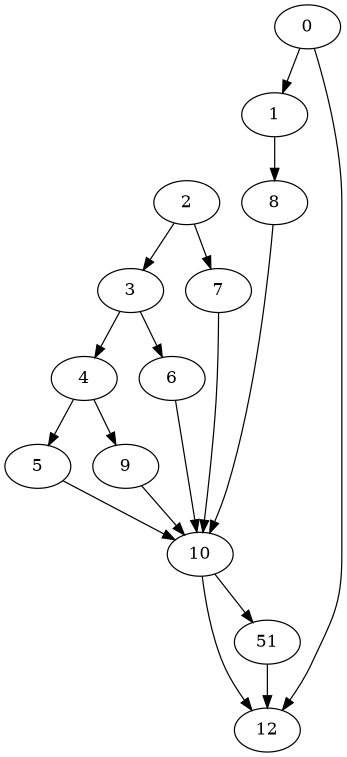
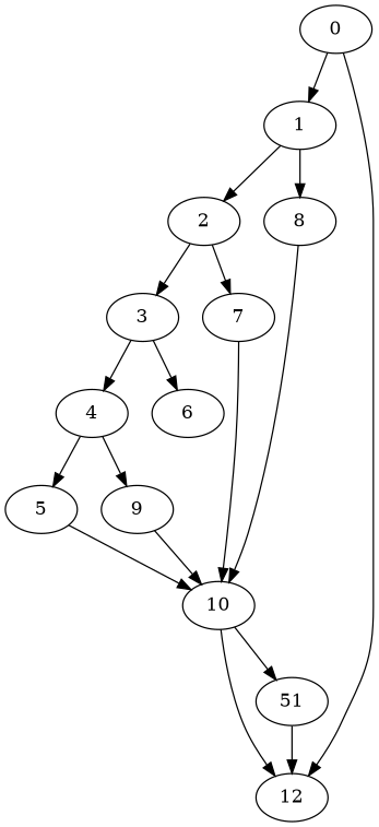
  digraph {
    0
    1
    12
    2
    8
    3
    7
    10
    4
    6
    5
    9
    n13 [label=51]
    0 -> 1
    0 -> 12
+   1 -> 2
    1 -> 8
    2 -> 3
    2 -> 7
    8 -> 10
    3 -> 4
    3 -> 6
    7 -> 10
    10 -> 12
    10 -> n13
    4 -> 5
    4 -> 9
-   6 -> 10
    5 -> 10
    9 -> 10
    n13 -> 12
  }
